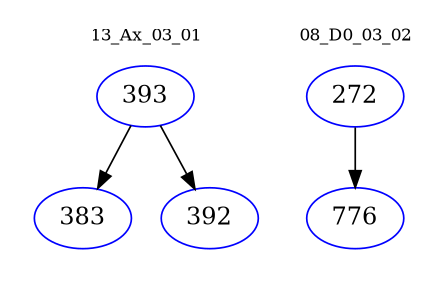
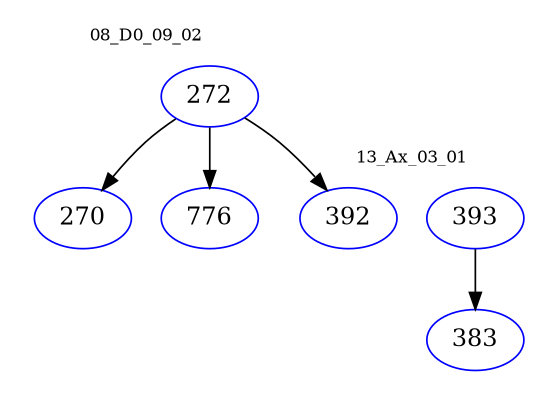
  digraph {
    node [color=blue]
    edge [color=black]
    n1 [label=393]
    n2 [label=383]
    n3 [label=392]
    n4 [label=272]
+   n5 [label=270]
    n6 [label=776]
    subgraph cluster_1 {
      color=white
      fontsize=10
      label="13_Ax_03_01"
      n1
      n2
      n3
    }
    subgraph cluster_2 {
      color=white
      fontsize=10
-     label="08_D0_03_02"
+     label="08_D0_09_02"
      n4
+     n5
      n6
    }
    n1 -> n2
-   n1 -> n3
+   n4 -> n3
+   n4 -> n5
    n4 -> n6
  }
